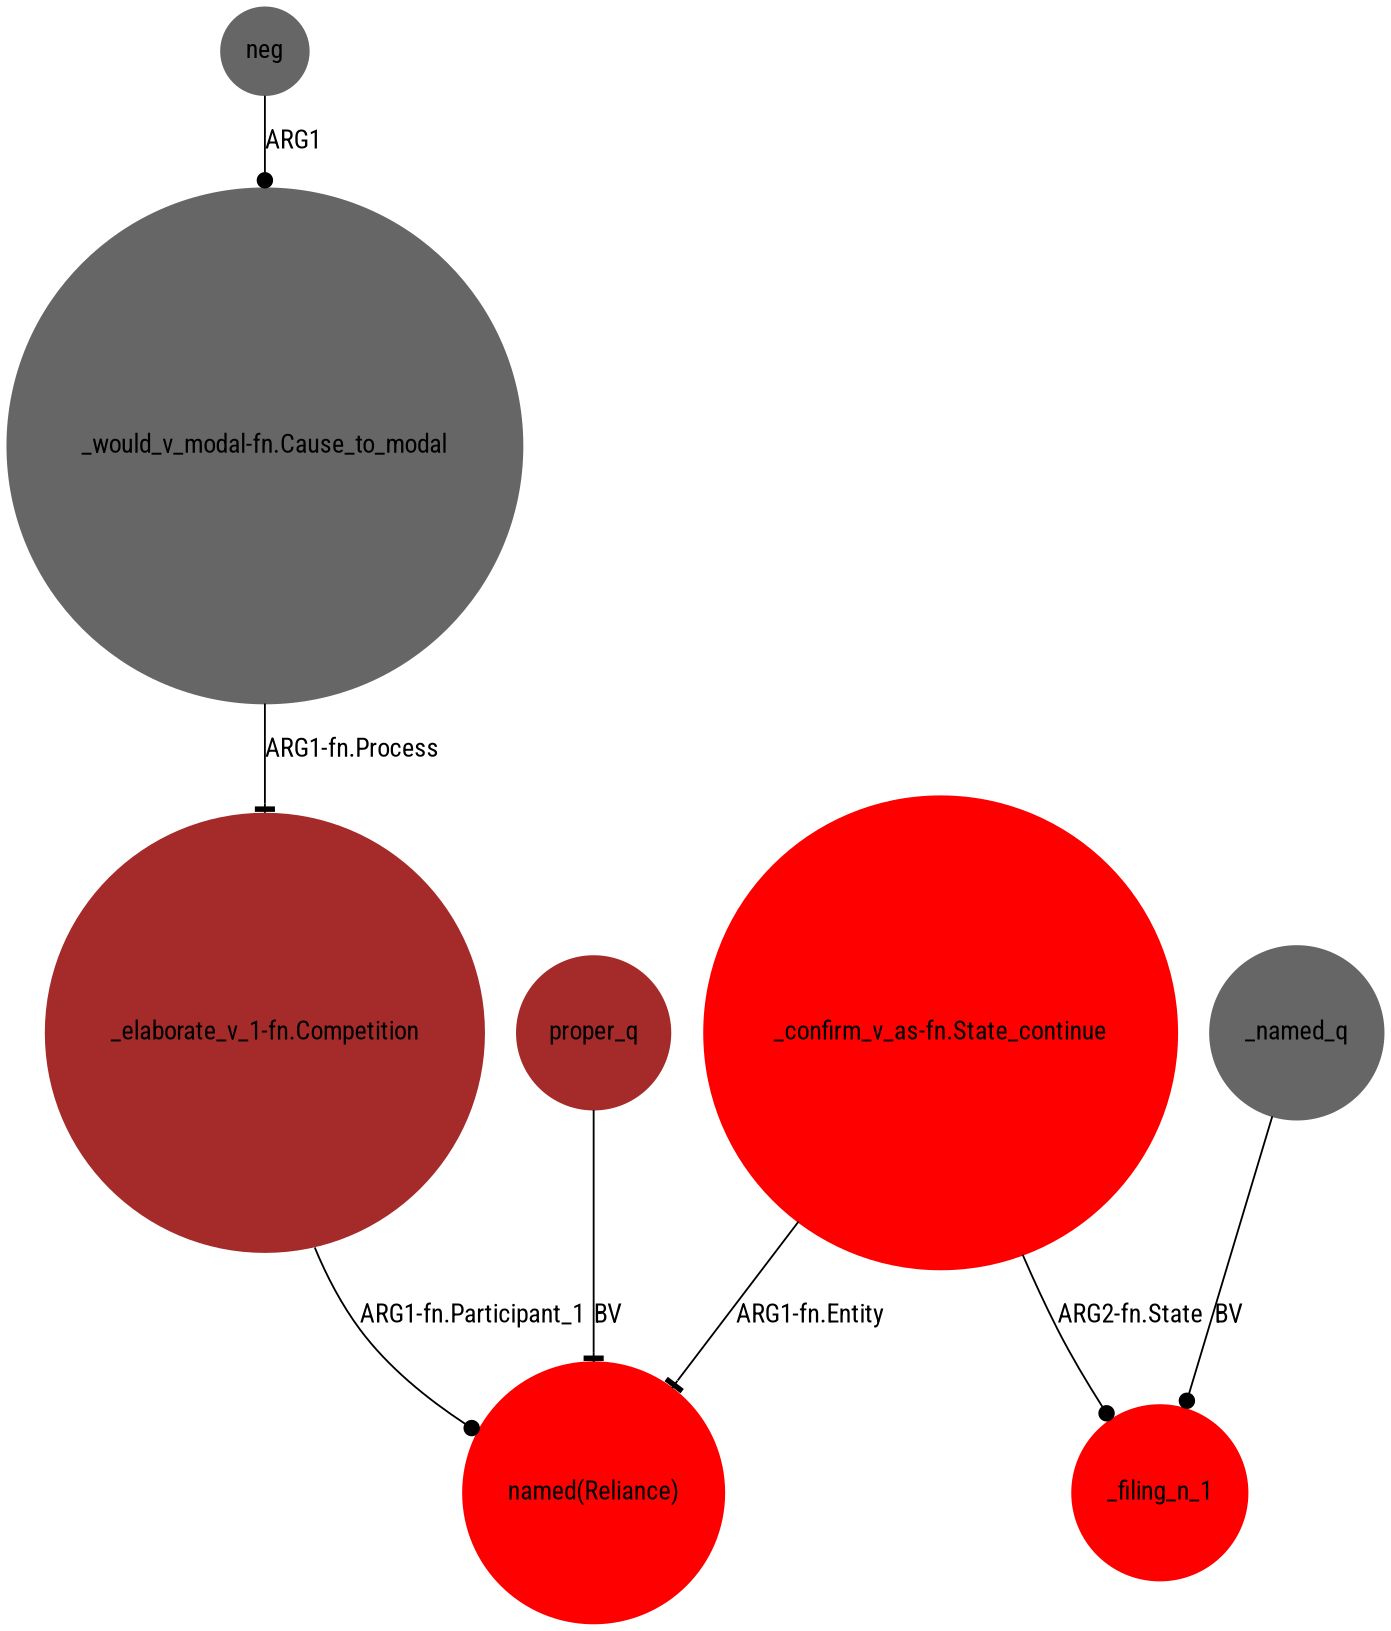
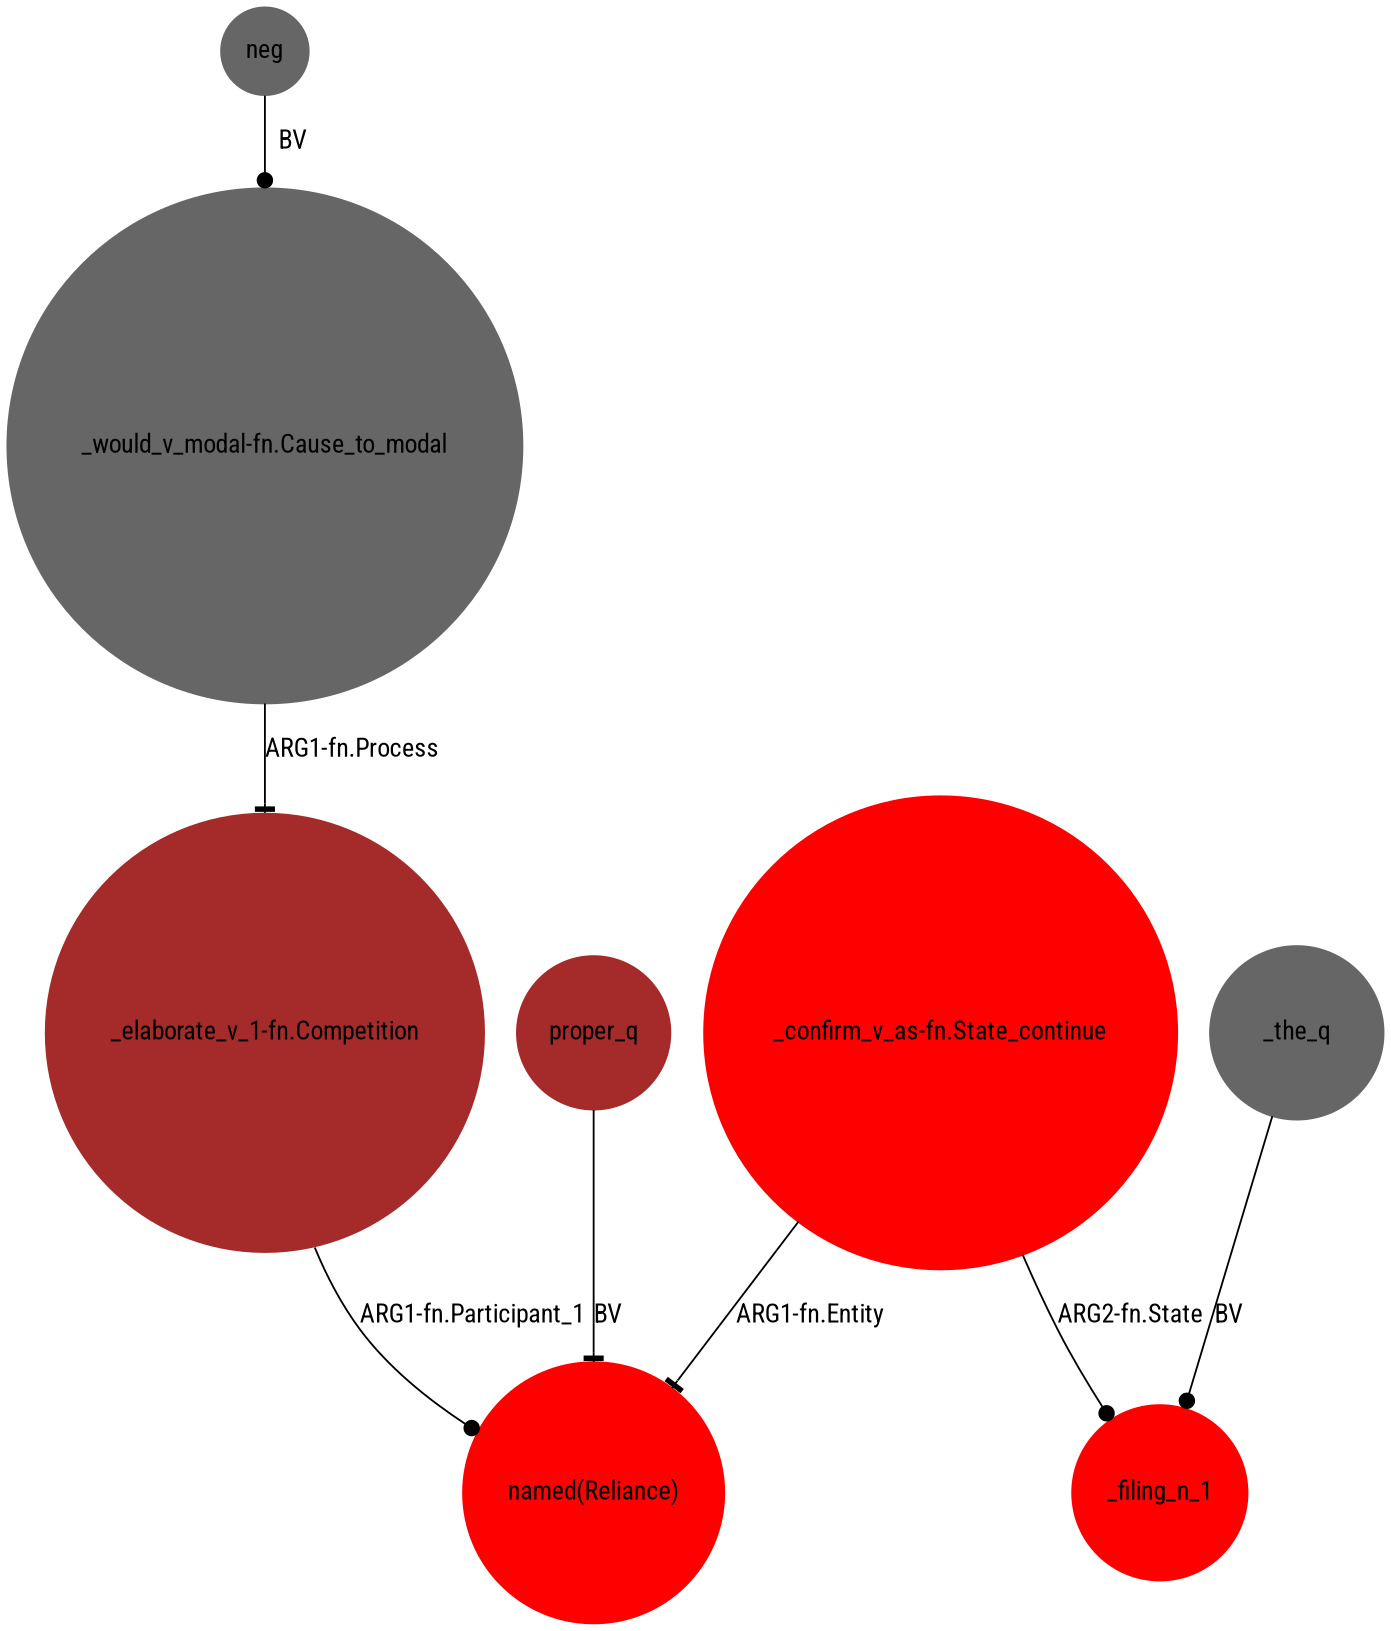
  digraph {
    fontname="Roboto Condensed"
    node [color=red fontname="Roboto Condensed" shape=circle style=filled]
    edge [arrowhead=dot fontname="Roboto Condensed"]
    "_confirm_v_as-fn.State_continue"
    "named(Reliance)"
    _filing_n_1
    neg [color=gray40]
    n5 [color=gray40 label="_would_v_modal-fn.Cause_to_modal"]
    "_elaborate_v_1-fn.Competition" [color=brown]
-   _the_q [color=gray40 label=_named_q]
+   _the_q [color=gray40]
    proper_q [color=brown]
    "_confirm_v_as-fn.State_continue" -> "named(Reliance)" [arrowhead=tee label="ARG1-fn.Entity"]
    "_confirm_v_as-fn.State_continue" -> _filing_n_1 [label="ARG2-fn.State"]
-   neg -> n5 [label=ARG1]
+   neg -> n5 [label=BV]
    n5 -> "_elaborate_v_1-fn.Competition" [arrowhead=tee label="ARG1-fn.Process"]
    "_elaborate_v_1-fn.Competition" -> "named(Reliance)" [label="ARG1-fn.Participant_1"]
    _the_q -> _filing_n_1 [label=BV]
    proper_q -> "named(Reliance)" [arrowhead=tee label=BV]
  }
